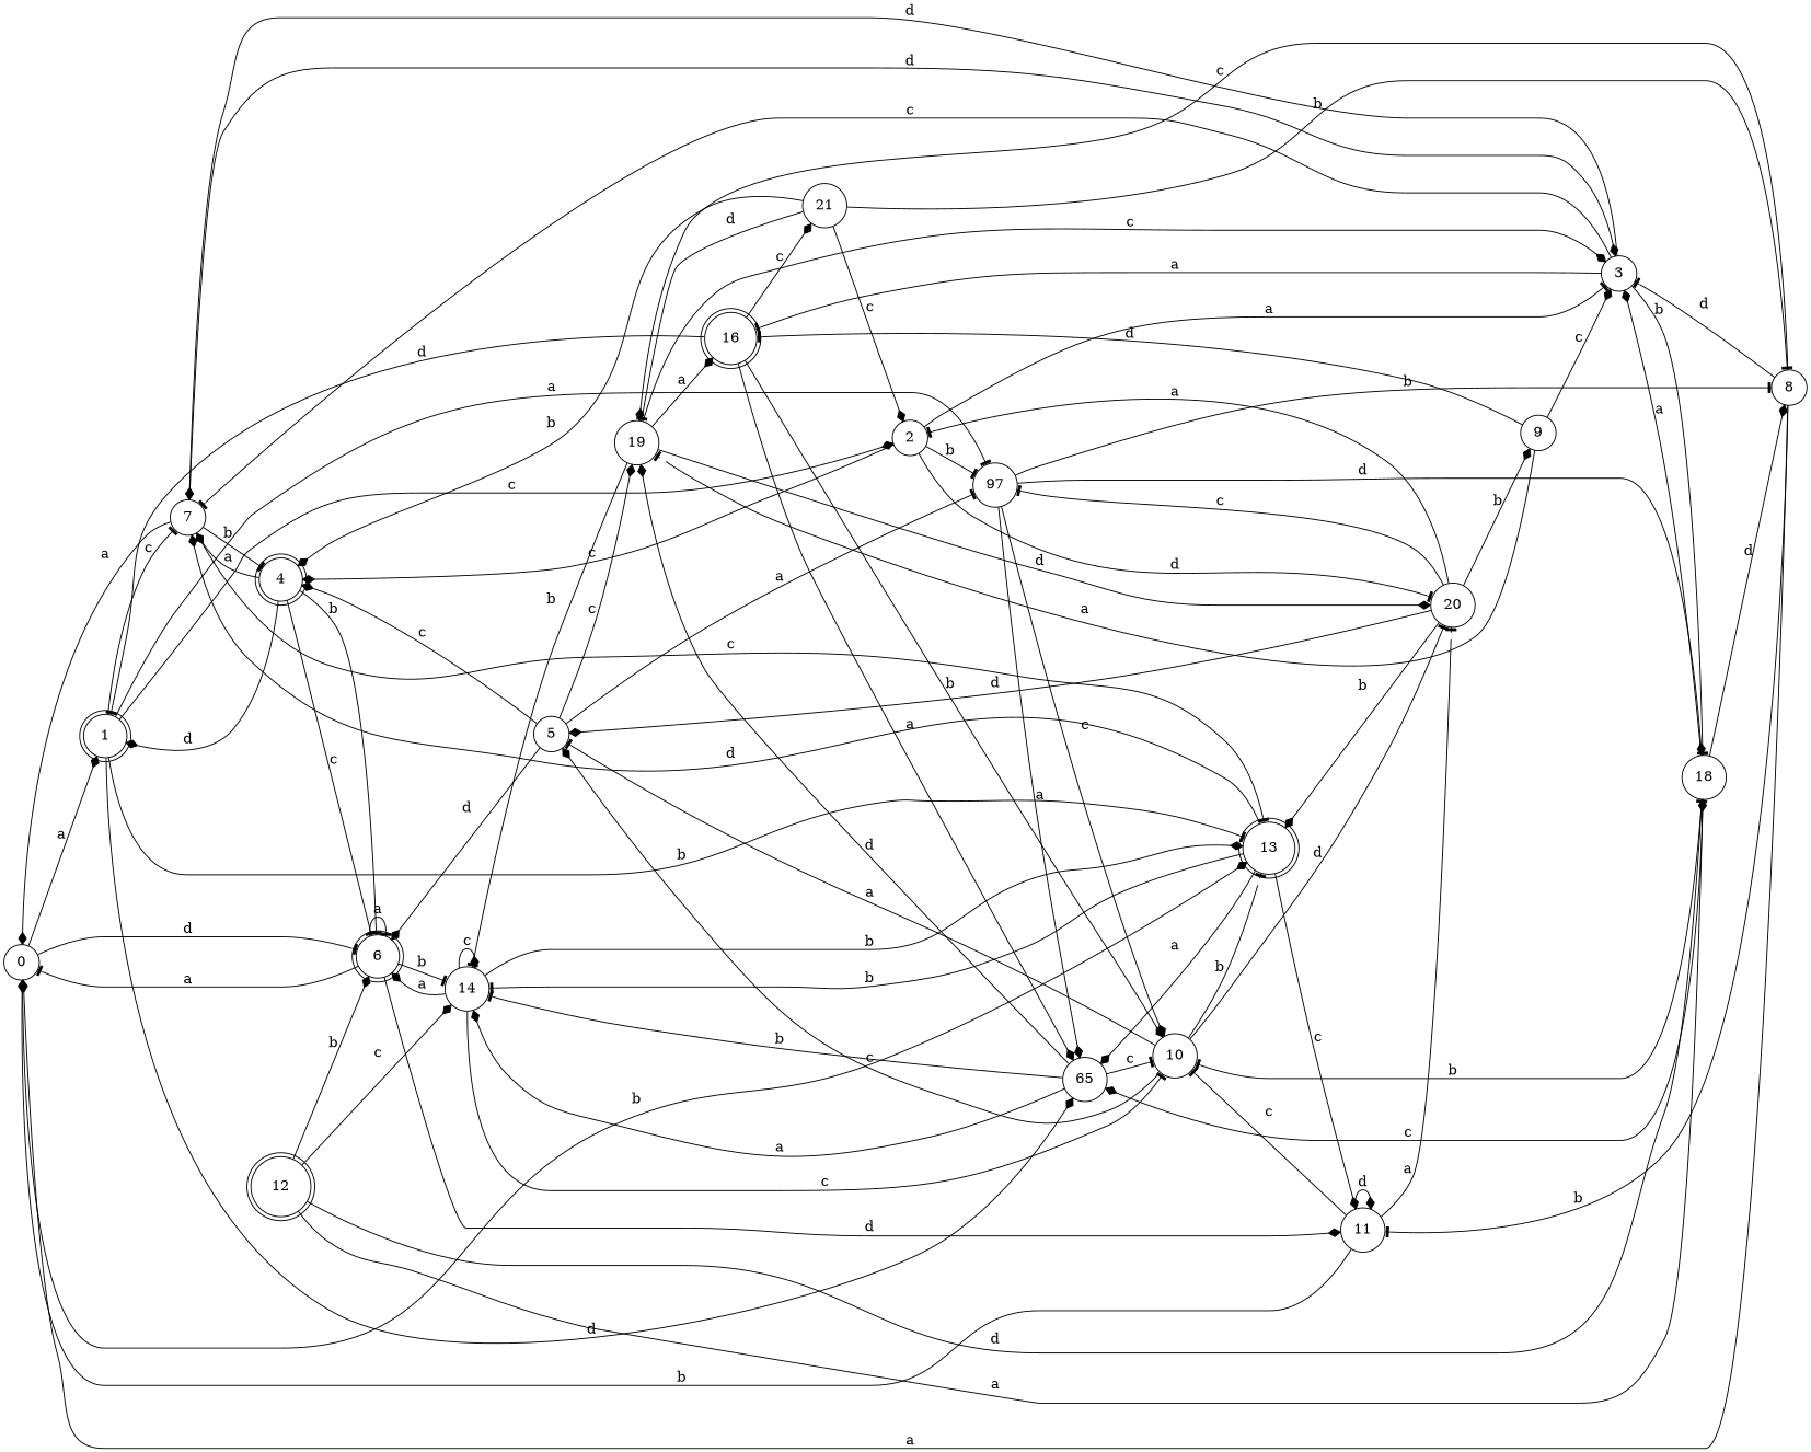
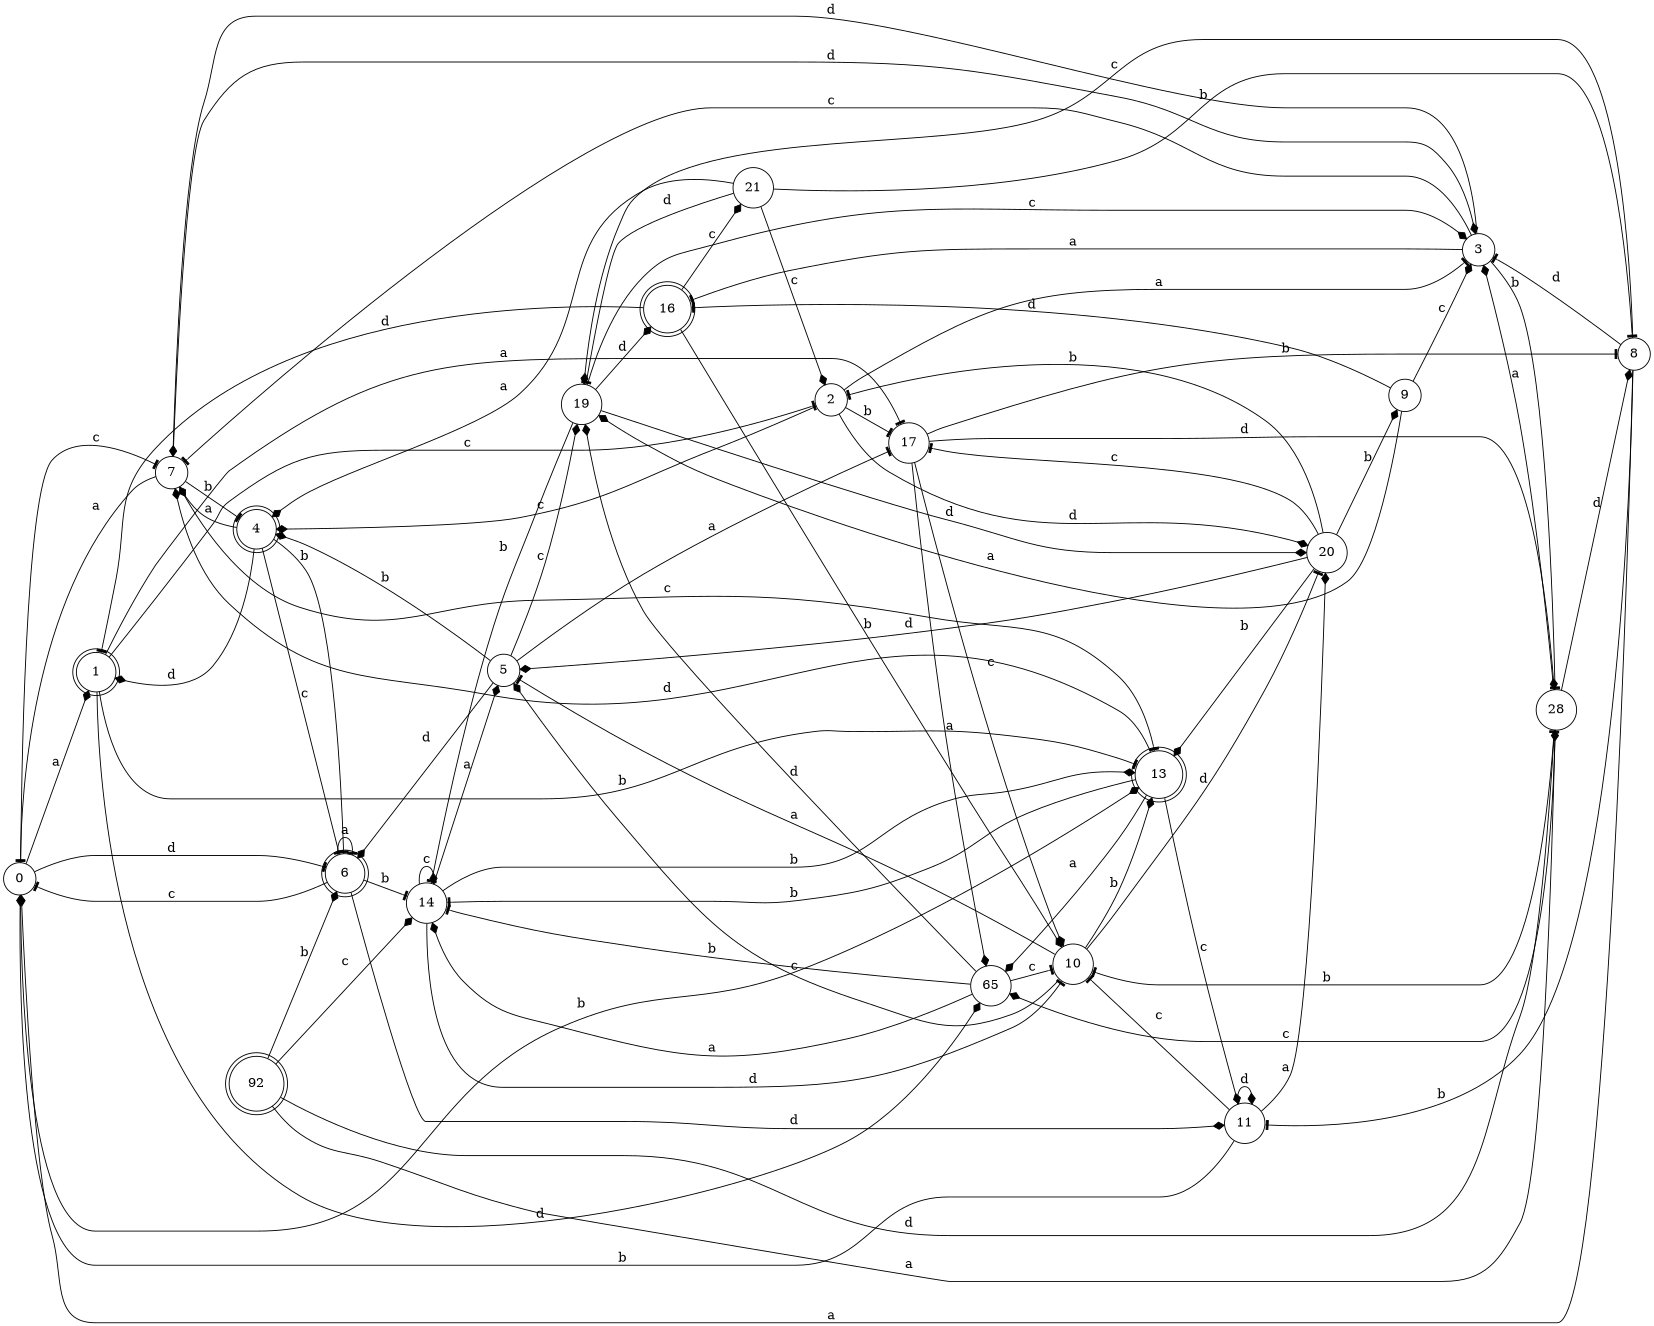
  digraph {
    rankdir=LR
    node [color=black fillcolor=white shape=circle style=filled]
    edge [arrowhead=diamond]
    n1 [label=0]
    n2 [label=1 shape=doublecircle style="rounded,filled"]
    n3 [label=6 shape=doublecircle style="rounded,filled"]
    n4 [label=7]
    n5 [label=13 shape=doublecircle style="rounded,filled"]
    n6 [label=2]
    n7 [label=65]
-   n8 [label=97]
+   n8 [label=17]
    n9 [label=11]
    n10 [label=14]
    n11 [label=3]
    n12 [label=4 shape=doublecircle style="rounded,filled"]
    n13 [label=20]
    n14 [label=19]
    n15 [label=10]
-   n16 [label=18]
+   n16 [label=28]
    n17 [label=8]
    n18 [label=16 shape=doublecircle style="rounded,filled"]
    n19 [label=5]
    n20 [label=9]
    n21 [label=21]
-   n22 [label=12 shape=doublecircle style="rounded,filled"]
+   n22 [label=92 shape=doublecircle style="rounded,filled"]
    n1 -> n2 [label=a]
    n1 -> n3 [arrowhead=tee label=d]
-   n2 -> n4 [arrowhead=tee label=c]
+   n1 -> n4 [arrowhead=tee label=c]
    n1 -> n5 [label=b]
    n2 -> n5 [arrowhead=tee label=b]
-   n2 -> n6 [label=c]
+   n2 -> n6 [arrowhead=tee label=c]
    n2 -> n7 [label=d]
    n2 -> n8 [arrowhead=tee label=a]
-   n3 -> n1 [arrowhead=tee label=a]
+   n3 -> n1 [arrowhead=tee label=c]
    n3 -> n3 [arrowhead=tee label=a]
    n3 -> n9 [label=d]
    n3 -> n10 [arrowhead=tee label=b]
-   n4 -> n1 [label=a]
+   n4 -> n1 [arrowhead=tee label=a]
    n4 -> n5 [arrowhead=tee label=c]
    n4 -> n11 [label=d]
    n4 -> n12 [arrowhead=tee label=b]
    n5 -> n4 [label=d]
    n5 -> n7 [label=a]
    n5 -> n9 [label=c]
    n5 -> n10 [arrowhead=tee label=b]
    n6 -> n8 [arrowhead=tee label=b]
    n6 -> n11 [arrowhead=tee label=a]
    n6 -> n12 [label=c]
-   n6 -> n13 [arrowhead=tee label=d]
+   n6 -> n13 [label=d]
    n7 -> n10 [label=a]
    n7 -> n10 [arrowhead=tee label=b]
    n7 -> n14 [label=d]
    n7 -> n15 [arrowhead=tee label=c]
    n8 -> n7 [label=a]
    n8 -> n15 [label=c]
    n8 -> n16 [label=d]
    n8 -> n17 [arrowhead=tee label=b]
    n9 -> n1 [label=b]
    n9 -> n9 [label=d]
-   n9 -> n13 [arrowhead=tee label=a]
+   n9 -> n13 [label=a]
    n9 -> n15 [arrowhead=tee label=c]
-   n10 -> n3 [label=a]
+   n10 -> n19 [label=a]
    n10 -> n5 [label=b]
    n10 -> n10 [label=c]
-   n10 -> n15 [arrowhead=tee label=c]
+   n10 -> n15 [arrowhead=tee label=d]
    n11 -> n4 [arrowhead=tee label=c]
    n11 -> n4 [label=d]
    n11 -> n16 [arrowhead=tee label=b]
    n11 -> n18 [arrowhead=tee label=a]
    n12 -> n2 [label=d]
    n12 -> n3 [arrowhead=tee label=b]
    n12 -> n3 [arrowhead=tee label=c]
    n12 -> n4 [label=a]
    n13 -> n5 [label=b]
-   n13 -> n6 [arrowhead=tee label=a]
+   n13 -> n6 [arrowhead=tee label=b]
    n13 -> n8 [arrowhead=tee label=c]
    n13 -> n19 [label=d]
    n13 -> n20 [label=b]
    n14 -> n10 [arrowhead=tee label=b]
    n14 -> n11 [label=c]
    n14 -> n13 [label=d]
-   n14 -> n18 [label=a]
-   n15 -> n5 [arrowhead=tee label=b]
+   n14 -> n18 [label=d]
+   n15 -> n5 [label=b]
    n15 -> n13 [arrowhead=tee label=d]
    n15 -> n19 [arrowhead=tee label=a]
    n15 -> n19 [label=c]
    n16 -> n7 [label=c]
    n16 -> n11 [label=a]
    n16 -> n15 [arrowhead=tee label=b]
    n16 -> n17 [label=d]
    n17 -> n1 [label=a]
    n17 -> n9 [arrowhead=tee label=b]
    n17 -> n11 [arrowhead=tee label=d]
    n17 -> n14 [label=c]
    n18 -> n2 [arrowhead=tee label=d]
-   n18 -> n7 [label=a]
    n18 -> n15 [label=b]
    n18 -> n21 [label=c]
    n19 -> n3 [label=d]
    n19 -> n8 [arrowhead=tee label=a]
-   n19 -> n12 [label=c]
+   n19 -> n12 [label=b]
    n19 -> n14 [label=c]
    n20 -> n11 [label=c]
-   n20 -> n14 [arrowhead=tee label=a]
+   n20 -> n14 [label=a]
    n20 -> n18 [arrowhead=tee label=d]
    n21 -> n6 [label=c]
-   n21 -> n12 [label=b]
+   n21 -> n12 [label=a]
    n21 -> n14 [arrowhead=tee label=d]
    n21 -> n17 [arrowhead=tee label=b]
    n22 -> n3 [label=b]
    n22 -> n10 [label=c]
    n22 -> n16 [label=a]
    n22 -> n16 [arrowhead=tee label=d]
  }
